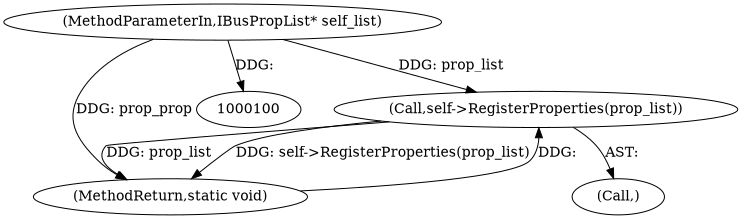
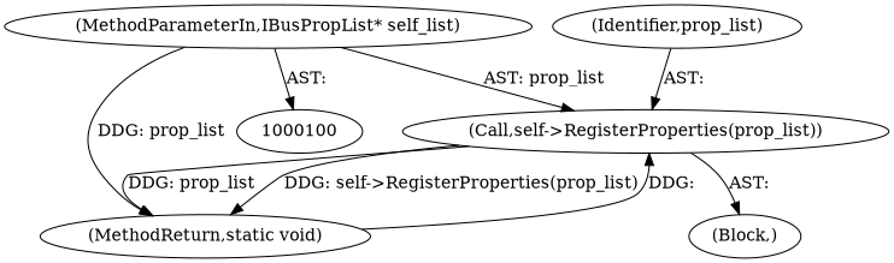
  digraph {
    n1 [label="(Call,self->RegisterProperties(prop_list))"]
-   n2 [label="(Call,)"]
+   n2 [label="(Block,)"]
    n3 [label="(MethodReturn,static void)"]
+   n4 [label="(Identifier,prop_list)"]
    n5 [label="(MethodParameterIn,IBusPropList* self_list)"]
    1000100
    n1 -> n2 [label="AST: "]
    n1 -> n3 [label="DDG: prop_list"]
    n1 -> n3 [label="DDG: self->RegisterProperties(prop_list)"]
    n3 -> n1 [label="DDG: "]
-   n5 -> n1 [label="DDG: prop_list"]
-   n5 -> n3 [label="DDG: prop_prop"]
-   n5 -> 1000100 [label="DDG: "]
+   n4 -> n1 [label="AST: "]
+   n5 -> n1 [label="AST: prop_list"]
+   n5 -> n3 [label="DDG: prop_list"]
+   n5 -> 1000100 [label="AST: "]
  }
